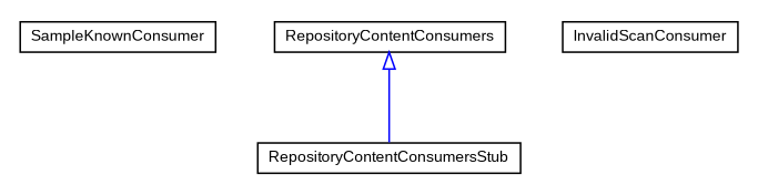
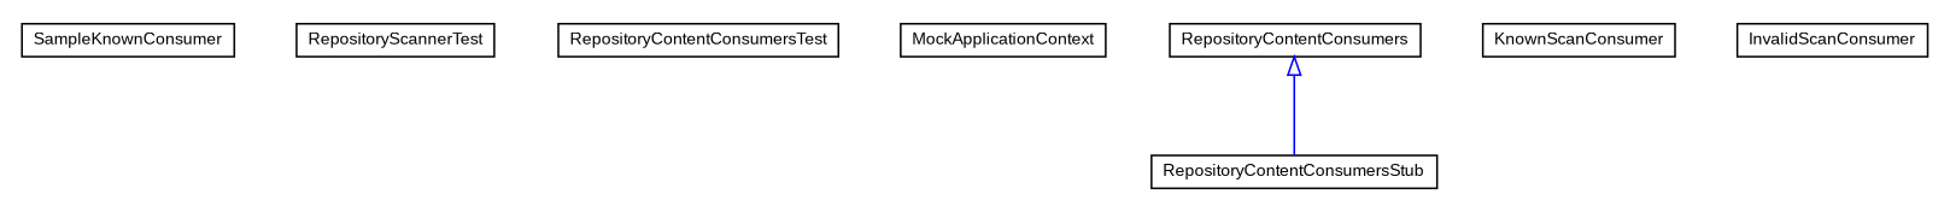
  digraph {
    fontname="Liberation Sans"
    node [fontcolor=black fontname="Liberation Sans" fontsize=9.0 shape=plaintext]
    n1 [label=<<table border="0" cellborder="1" cellspacing="0" cellpadding="2" port="p" href="./SampleKnownConsumer.html"> 		<tr><td><table border="0" cellspacing="0" cellpadding="1"> 			<tr><td> SampleKnownConsumer </td></tr> 		</table></td></tr> 		</table>>]
+   n2 [label=<<table border="0" cellborder="1" cellspacing="0" cellpadding="2" port="p" href="./RepositoryScannerTest.html"> 		<tr><td><table border="0" cellspacing="0" cellpadding="1"> 			<tr><td> RepositoryScannerTest </td></tr> 		</table></td></tr> 		</table>>]
+   n3 [label=<<table border="0" cellborder="1" cellspacing="0" cellpadding="2" port="p" href="./RepositoryContentConsumersTest.html"> 		<tr><td><table border="0" cellspacing="0" cellpadding="1"> 			<tr><td> RepositoryContentConsumersTest </td></tr> 		</table></td></tr> 		</table>>]
+   n4 [label=<<table border="0" cellborder="1" cellspacing="0" cellpadding="2" port="p" href="./RepositoryContentConsumersTest.MockApplicationContext.html"> 		<tr><td><table border="0" cellspacing="0" cellpadding="1"> 			<tr><td> MockApplicationContext </td></tr> 		</table></td></tr> 		</table>>]
    n5 [label=<<table border="0" cellborder="1" cellspacing="0" cellpadding="2" port="p" href="./RepositoryContentConsumersStub.html"> 		<tr><td><table border="0" cellspacing="0" cellpadding="1"> 			<tr><td> RepositoryContentConsumersStub </td></tr> 		</table></td></tr> 		</table>>]
+   n6 [label=<<table border="0" cellborder="1" cellspacing="0" cellpadding="2" port="p" href="./KnownScanConsumer.html"> 		<tr><td><table border="0" cellspacing="0" cellpadding="1"> 			<tr><td> KnownScanConsumer </td></tr> 		</table></td></tr> 		</table>>]
    n7 [label=<<table border="0" cellborder="1" cellspacing="0" cellpadding="2" port="p" href="./InvalidScanConsumer.html"> 		<tr><td><table border="0" cellspacing="0" cellpadding="1"> 			<tr><td> InvalidScanConsumer </td></tr> 		</table></td></tr> 		</table>>]
    n8 [label=<<table border="0" cellborder="1" cellspacing="0" cellpadding="2" port="p" href="http://java.sun.com/j2se/1.4.2/docs/api/org/apache/maven/archiva/repository/scanner/RepositoryContentConsumers.html"> 		<tr><td><table border="0" cellspacing="0" cellpadding="1"> 			<tr><td> RepositoryContentConsumers </td></tr> 		</table></td></tr> 		</table>>]
    n8 -> n5 [arrowtail=empty dir=back fontname="Liberation Sans" fontsize=10 headport=p labelfontname=Helvetica labelfontsize=10 tailport=p color=blue]
  }
